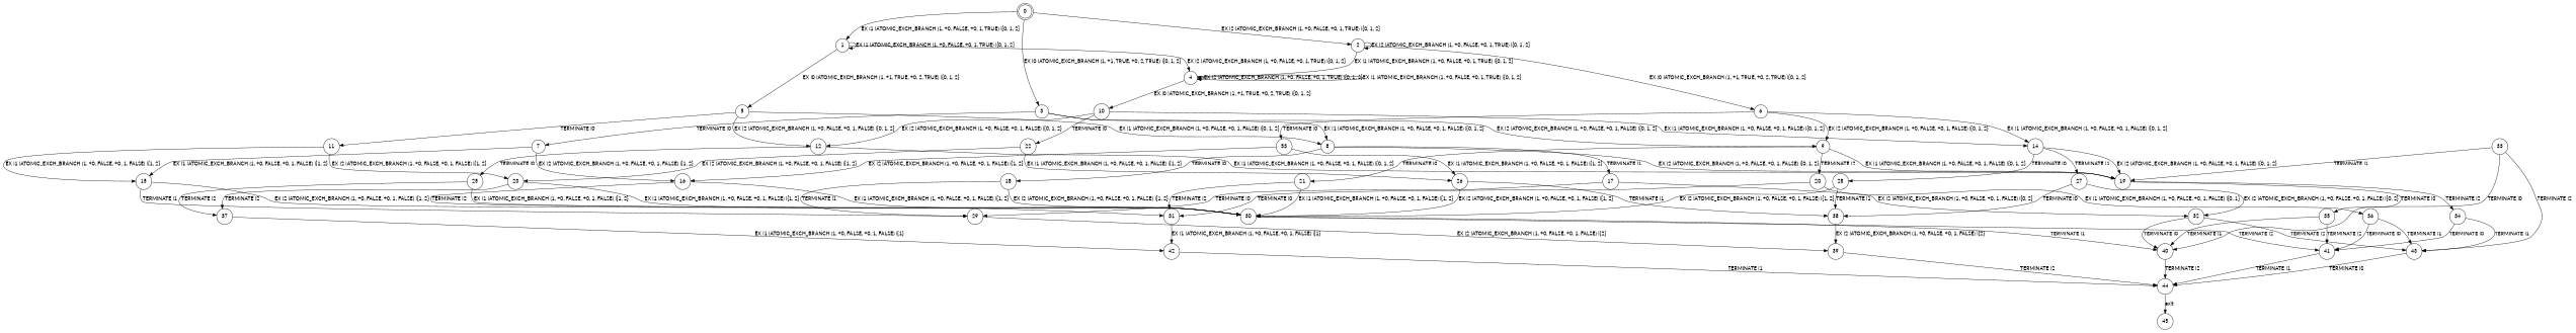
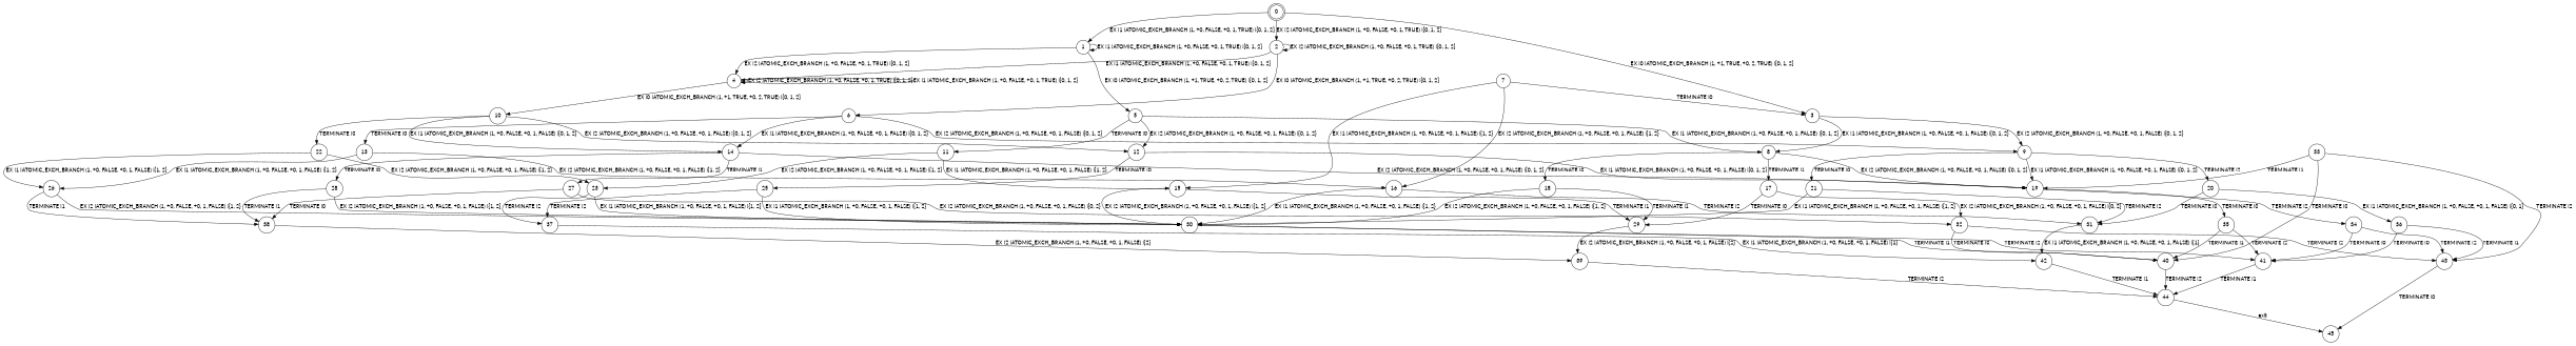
  digraph {
    fontname=Lato
    node [fontname=Lato shape=circle]
    edge [fontname=Lato]
    0 [peripheries=2]
    1
    2
    3
    4
    5
    6
    7
    8
    9
    10
    11
    12
-   13 [label=53]
+   13
    14
    15
    16
    17
    18
    19
    20
    21
    22
    23
    25
    26
    27
    28
    29
    30
    31
    32
    34
    35
    36
    37
    38
    39
    40
    41
    42
    43
    33
    44
    45
    0 -> 1 [label="EX !1 !ATOMIC_EXCH_BRANCH (1, +0, FALSE, +0, 1, TRUE) !{0, 1, 2}"]
    0 -> 2 [label="EX !2 !ATOMIC_EXCH_BRANCH (1, +0, FALSE, +0, 1, TRUE) !{0, 1, 2}"]
    0 -> 3 [label="EX !0 !ATOMIC_EXCH_BRANCH (1, +1, TRUE, +0, 2, TRUE) !{0, 1, 2}"]
    1 -> 1 [label="EX !1 !ATOMIC_EXCH_BRANCH (1, +0, FALSE, +0, 1, TRUE) !{0, 1, 2}"]
    1 -> 4 [label="EX !2 !ATOMIC_EXCH_BRANCH (1, +0, FALSE, +0, 1, TRUE) !{0, 1, 2}"]
    1 -> 5 [label="EX !0 !ATOMIC_EXCH_BRANCH (1, +1, TRUE, +0, 2, TRUE) !{0, 1, 2}"]
    2 -> 2 [label="EX !2 !ATOMIC_EXCH_BRANCH (1, +0, FALSE, +0, 1, TRUE) !{0, 1, 2}"]
    2 -> 4 [label="EX !1 !ATOMIC_EXCH_BRANCH (1, +0, FALSE, +0, 1, TRUE) !{0, 1, 2}"]
    2 -> 6 [label="EX !0 !ATOMIC_EXCH_BRANCH (1, +1, TRUE, +0, 2, TRUE) !{0, 1, 2}"]
-   3 -> 7 [label="TERMINATE !0"]
+   7 -> 3 [label="TERMINATE !0"]
    3 -> 8 [label="EX !1 !ATOMIC_EXCH_BRANCH (1, +0, FALSE, +0, 1, FALSE) !{0, 1, 2}"]
    3 -> 9 [label="EX !2 !ATOMIC_EXCH_BRANCH (1, +0, FALSE, +0, 1, FALSE) !{0, 1, 2}"]
    4 -> 4 [label="EX !2 !ATOMIC_EXCH_BRANCH (1, +0, FALSE, +0, 1, TRUE) !{0, 1, 2}"]
    4 -> 4 [label="EX !1 !ATOMIC_EXCH_BRANCH (1, +0, FALSE, +0, 1, TRUE) !{0, 1, 2}"]
    4 -> 10 [label="EX !0 !ATOMIC_EXCH_BRANCH (1, +1, TRUE, +0, 2, TRUE) !{0, 1, 2}"]
    5 -> 8 [label="EX !1 !ATOMIC_EXCH_BRANCH (1, +0, FALSE, +0, 1, FALSE) !{0, 1, 2}"]
    5 -> 11 [label="TERMINATE !0"]
    5 -> 12 [label="EX !2 !ATOMIC_EXCH_BRANCH (1, +0, FALSE, +0, 1, FALSE) !{0, 1, 2}"]
    6 -> 9 [label="EX !2 !ATOMIC_EXCH_BRANCH (1, +0, FALSE, +0, 1, FALSE) !{0, 1, 2}"]
    6 -> 13 [label="TERMINATE !0"]
    6 -> 14 [label="EX !1 !ATOMIC_EXCH_BRANCH (1, +0, FALSE, +0, 1, FALSE) !{0, 1, 2}"]
    7 -> 15 [label="EX !1 !ATOMIC_EXCH_BRANCH (1, +0, FALSE, +0, 1, FALSE) !{1, 2}"]
    7 -> 16 [label="EX !2 !ATOMIC_EXCH_BRANCH (1, +0, FALSE, +0, 1, FALSE) !{1, 2}"]
    8 -> 17 [label="TERMINATE !1"]
    8 -> 18 [label="TERMINATE !0"]
    8 -> 19 [label="EX !2 !ATOMIC_EXCH_BRANCH (1, +0, FALSE, +0, 1, FALSE) !{0, 1, 2}"]
    9 -> 19 [label="EX !1 !ATOMIC_EXCH_BRANCH (1, +0, FALSE, +0, 1, FALSE) !{0, 1, 2}"]
    9 -> 20 [label="TERMINATE !2"]
    9 -> 21 [label="TERMINATE !0"]
    10 -> 12 [label="EX !2 !ATOMIC_EXCH_BRANCH (1, +0, FALSE, +0, 1, FALSE) !{0, 1, 2}"]
    10 -> 14 [label="EX !1 !ATOMIC_EXCH_BRANCH (1, +0, FALSE, +0, 1, FALSE) !{0, 1, 2}"]
    10 -> 22 [label="TERMINATE !0"]
    11 -> 15 [label="EX !1 !ATOMIC_EXCH_BRANCH (1, +0, FALSE, +0, 1, FALSE) !{1, 2}"]
    11 -> 23 [label="EX !2 !ATOMIC_EXCH_BRANCH (1, +0, FALSE, +0, 1, FALSE) !{1, 2}"]
    12 -> 19 [label="EX !1 !ATOMIC_EXCH_BRANCH (1, +0, FALSE, +0, 1, FALSE) !{0, 1, 2}"]
    12 -> 25 [label="TERMINATE !0"]
    13 -> 16 [label="EX !2 !ATOMIC_EXCH_BRANCH (1, +0, FALSE, +0, 1, FALSE) !{1, 2}"]
    13 -> 26 [label="EX !1 !ATOMIC_EXCH_BRANCH (1, +0, FALSE, +0, 1, FALSE) !{1, 2}"]
    14 -> 19 [label="EX !2 !ATOMIC_EXCH_BRANCH (1, +0, FALSE, +0, 1, FALSE) !{0, 1, 2}"]
    14 -> 27 [label="TERMINATE !1"]
    14 -> 28 [label="TERMINATE !0"]
    15 -> 29 [label="TERMINATE !1"]
    15 -> 30 [label="EX !2 !ATOMIC_EXCH_BRANCH (1, +0, FALSE, +0, 1, FALSE) !{1, 2}"]
    16 -> 30 [label="EX !1 !ATOMIC_EXCH_BRANCH (1, +0, FALSE, +0, 1, FALSE) !{1, 2}"]
    16 -> 31 [label="TERMINATE !2"]
    17 -> 29 [label="TERMINATE !0"]
    17 -> 32 [label="EX !2 !ATOMIC_EXCH_BRANCH (1, +0, FALSE, +0, 1, FALSE) !{0, 2}"]
    18 -> 29 [label="TERMINATE !1"]
    18 -> 30 [label="EX !2 !ATOMIC_EXCH_BRANCH (1, +0, FALSE, +0, 1, FALSE) !{1, 2}"]
    19 -> 34 [label="TERMINATE !2"]
    19 -> 35 [label="TERMINATE !0"]
    20 -> 31 [label="TERMINATE !0"]
    20 -> 36 [label="EX !1 !ATOMIC_EXCH_BRANCH (1, +0, FALSE, +0, 1, FALSE) !{0, 1}"]
    21 -> 30 [label="EX !1 !ATOMIC_EXCH_BRANCH (1, +0, FALSE, +0, 1, FALSE) !{1, 2}"]
    21 -> 31 [label="TERMINATE !2"]
    22 -> 23 [label="EX !2 !ATOMIC_EXCH_BRANCH (1, +0, FALSE, +0, 1, FALSE) !{1, 2}"]
    22 -> 26 [label="EX !1 !ATOMIC_EXCH_BRANCH (1, +0, FALSE, +0, 1, FALSE) !{1, 2}"]
    23 -> 30 [label="EX !1 !ATOMIC_EXCH_BRANCH (1, +0, FALSE, +0, 1, FALSE) !{1, 2}"]
    23 -> 37 [label="TERMINATE !2"]
    25 -> 30 [label="EX !1 !ATOMIC_EXCH_BRANCH (1, +0, FALSE, +0, 1, FALSE) !{1, 2}"]
    25 -> 37 [label="TERMINATE !2"]
    26 -> 30 [label="EX !2 !ATOMIC_EXCH_BRANCH (1, +0, FALSE, +0, 1, FALSE) !{1, 2}"]
    26 -> 38 [label="TERMINATE !1"]
    27 -> 32 [label="EX !2 !ATOMIC_EXCH_BRANCH (1, +0, FALSE, +0, 1, FALSE) !{0, 2}"]
    27 -> 38 [label="TERMINATE !0"]
    28 -> 30 [label="EX !2 !ATOMIC_EXCH_BRANCH (1, +0, FALSE, +0, 1, FALSE) !{1, 2}"]
    28 -> 38 [label="TERMINATE !1"]
    29 -> 39 [label="EX !2 !ATOMIC_EXCH_BRANCH (1, +0, FALSE, +0, 1, FALSE) !{2}"]
    30 -> 40 [label="TERMINATE !1"]
    30 -> 41 [label="TERMINATE !2"]
    31 -> 42 [label="EX !1 !ATOMIC_EXCH_BRANCH (1, +0, FALSE, +0, 1, FALSE) !{1}"]
    32 -> 40 [label="TERMINATE !0"]
    32 -> 43 [label="TERMINATE !2"]
    34 -> 41 [label="TERMINATE !0"]
-   34 -> 43 [label="TERMINATE !1"]
+   34 -> 43 [label="TERMINATE !2"]
    35 -> 40 [label="TERMINATE !1"]
    35 -> 41 [label="TERMINATE !2"]
    36 -> 41 [label="TERMINATE !0"]
    36 -> 43 [label="TERMINATE !1"]
    37 -> 42 [label="EX !1 !ATOMIC_EXCH_BRANCH (1, +0, FALSE, +0, 1, FALSE) !{1}"]
    38 -> 39 [label="EX !2 !ATOMIC_EXCH_BRANCH (1, +0, FALSE, +0, 1, FALSE) !{2}"]
    39 -> 44 [label="TERMINATE !2"]
    40 -> 44 [label="TERMINATE !2"]
    41 -> 44 [label="TERMINATE !1"]
    42 -> 44 [label="TERMINATE !1"]
-   43 -> 44 [label="TERMINATE !0"]
+   43 -> 45 [label="TERMINATE !0"]
    33 -> 19 [label="TERMINATE !1"]
    33 -> 40 [label="TERMINATE !0"]
    33 -> 43 [label="TERMINATE !2"]
    44 -> 45 [label=exit]
  }
